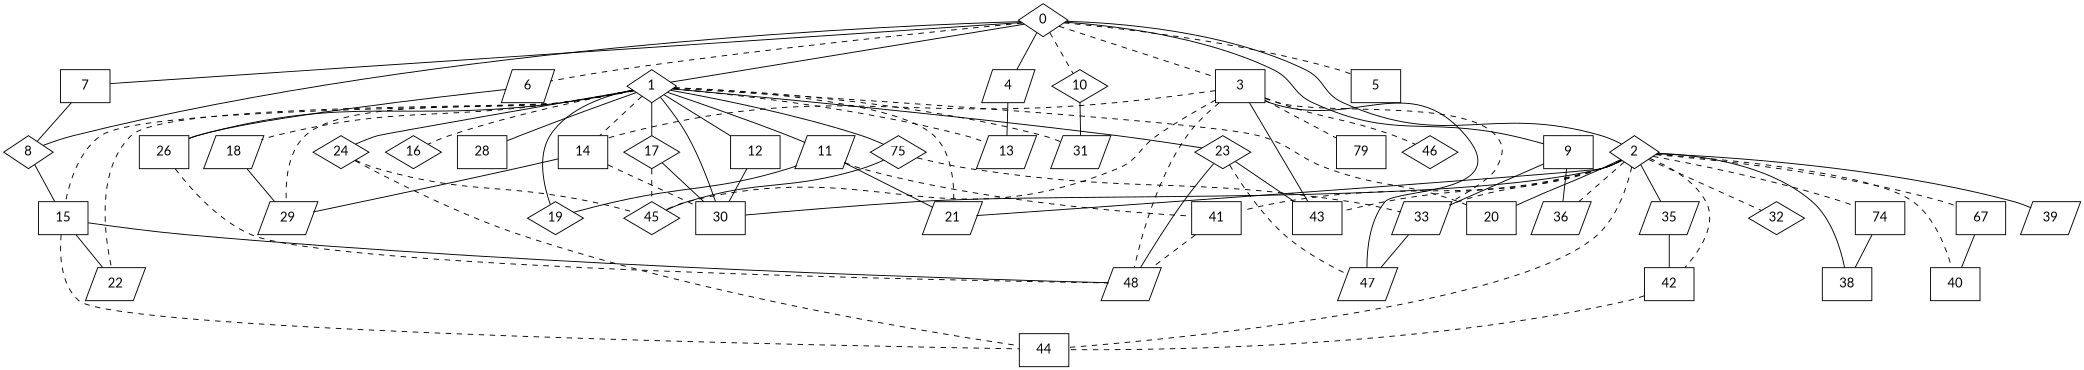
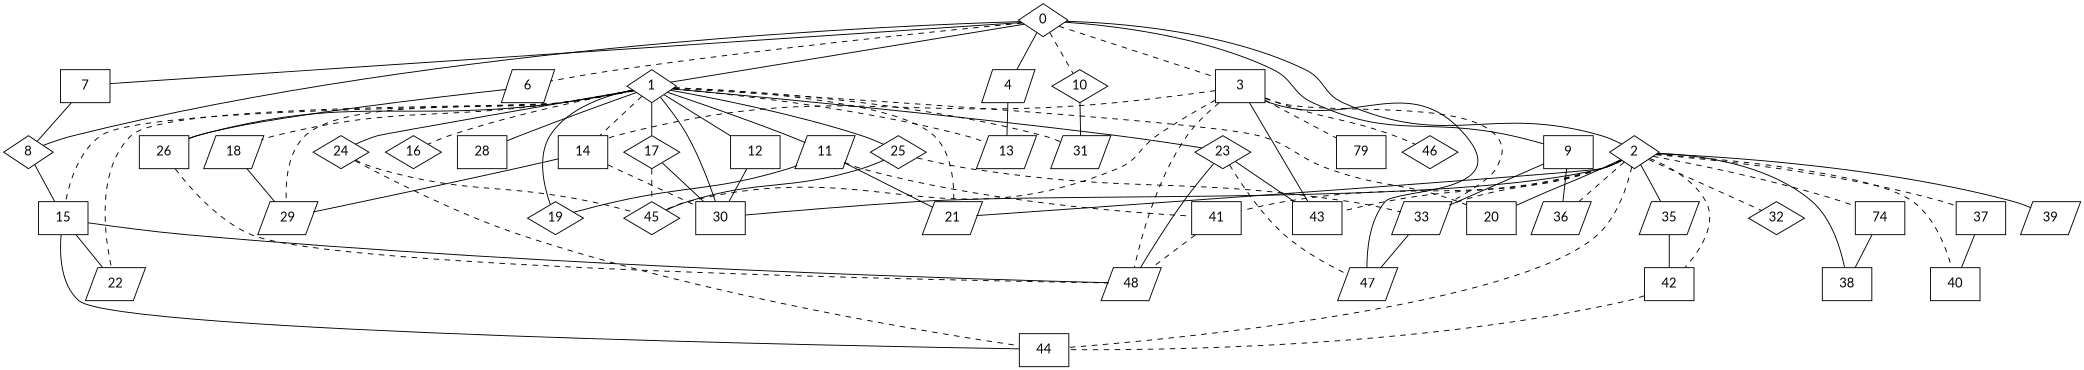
  graph {
    fontname=Lato
    node [fontname=Lato shape=box]
    edge [fontname=Lato style=solid]
    0 [shape=diamond]
    1 [shape=diamond]
    2 [shape=diamond]
    3
    4 [shape=parallelogram]
-   5
    6 [shape=parallelogram]
    7
    8 [shape=diamond]
    9
    10 [shape=diamond]
    11 [shape=parallelogram]
    12
    13 [shape=parallelogram]
    14
    15
    16 [shape=diamond]
    17 [shape=diamond]
    18 [shape=parallelogram]
    19 [shape=diamond]
    20
    21 [shape=parallelogram]
    22 [shape=parallelogram]
    23 [shape=diamond]
    24 [shape=diamond]
-   25 [shape=diamond label=75]
+   25 [shape=diamond]
    26
    28
    29 [shape=parallelogram]
    30
    31 [shape=parallelogram]
    32 [shape=diamond]
    n33 [label=74]
    35 [shape=parallelogram]
    36 [shape=parallelogram]
-   37 [label=67]
+   37
    38
    33 [shape=parallelogram]
    40
    41
    42
    39 [shape=parallelogram]
    44
    43
    45 [shape=diamond]
    46 [shape=diamond]
    47 [shape=parallelogram]
    48 [shape=parallelogram]
    n49 [label=79]
    0 -- 1
    0 -- 2
    0 -- 3 [style=dashed]
    0 -- 4
-   0 -- 5 [style=dashed]
    0 -- 6 [style=dashed]
    0 -- 7
    0 -- 8
    0 -- 9
    0 -- 10 [style=dashed]
    1 -- 11
    1 -- 12
    1 -- 13 [style=dashed]
    1 -- 14 [style=dashed]
    1 -- 15 [style=dashed]
    1 -- 16 [style=dashed]
    1 -- 17
    1 -- 18 [style=dashed]
    1 -- 19
    1 -- 20 [style=dashed]
    1 -- 21 [style=dashed]
    1 -- 22 [style=dashed]
    1 -- 23
    1 -- 24
    1 -- 25
    1 -- 26
    1 -- 28
    1 -- 29 [style=dashed]
    1 -- 30
    1 -- 31 [style=dashed]
    2 -- 20
    2 -- 21
    2 -- 30
    2 -- 32 [style=dashed]
    2 -- n33 [style=dashed]
    2 -- 35
    2 -- 36 [style=dashed]
    2 -- 37 [style=dashed]
    2 -- 38
    2 -- 33 [style=dashed]
    2 -- 40 [style=dashed]
    2 -- 41 [style=dashed]
    2 -- 42 [style=dashed]
    2 -- 39
    2 -- 44 [style=dashed]
    2 -- 43 [style=dashed]
    3 -- 14 [style=dashed]
    3 -- 33 [style=dashed]
    3 -- 43
    3 -- 45 [style=dashed]
    3 -- 46 [style=dashed]
    3 -- 47
    3 -- 48 [style=dashed]
    3 -- n49 [style=dashed]
    4 -- 13
    6 -- 26
    7 -- 8
    8 -- 15
    9 -- 36
    9 -- 33
    10 -- 31
    11 -- 19
    11 -- 21
    11 -- 41 [style=dashed]
    12 -- 30
    14 -- 29
    14 -- 30 [style=dashed]
    15 -- 22
-   15 -- 44 [style=dashed]
+   15 -- 44
    15 -- 48
    17 -- 30
    17 -- 45 [style=dashed]
    18 -- 29
    23 -- 43
    23 -- 47 [style=dashed]
    23 -- 48
    24 -- 44 [style=dashed]
    24 -- 45 [style=dashed]
    25 -- 33 [style=dashed]
    25 -- 45
    26 -- 48 [style=dashed]
    n33 -- 38
    35 -- 42
    37 -- 40
    33 -- 47
    41 -- 48 [style=dashed]
    42 -- 44 [style=dashed]
  }
